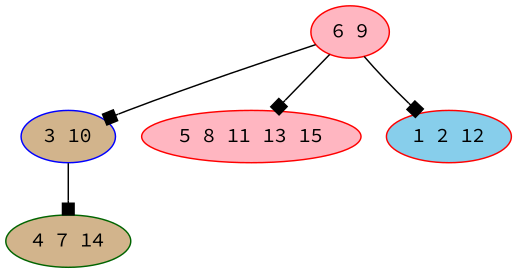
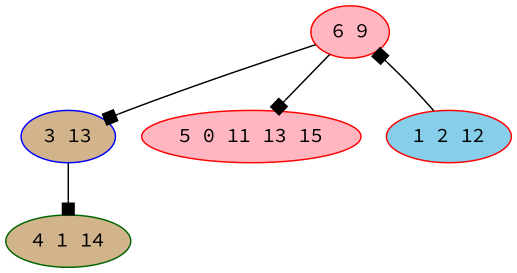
  digraph {
    fontname="Source Code Pro"
    node [color=red fillcolor=tan fontname="Source Code Pro" style=filled]
    edge [arrowhead=box fontname="Source Code Pro"]
-   n1 [color=blue label="3 10"]
-   n2 [color=darkgreen label="4 7 14"]
+   n1 [color=blue label="3 13"]
+   n2 [color=darkgreen label="4 1 14"]
    n3 [fillcolor=lightpink label="6 9"]
-   n4 [fillcolor=lightpink label="5 8 11 13 15"]
+   n4 [fillcolor=lightpink label="5 0 11 13 15"]
    n5 [fillcolor=skyblue label="1 2 12"]
    n1 -> n2
    n3 -> n1
    n3 -> n4
-   n3 -> n5
+   n5 -> n3
  }
